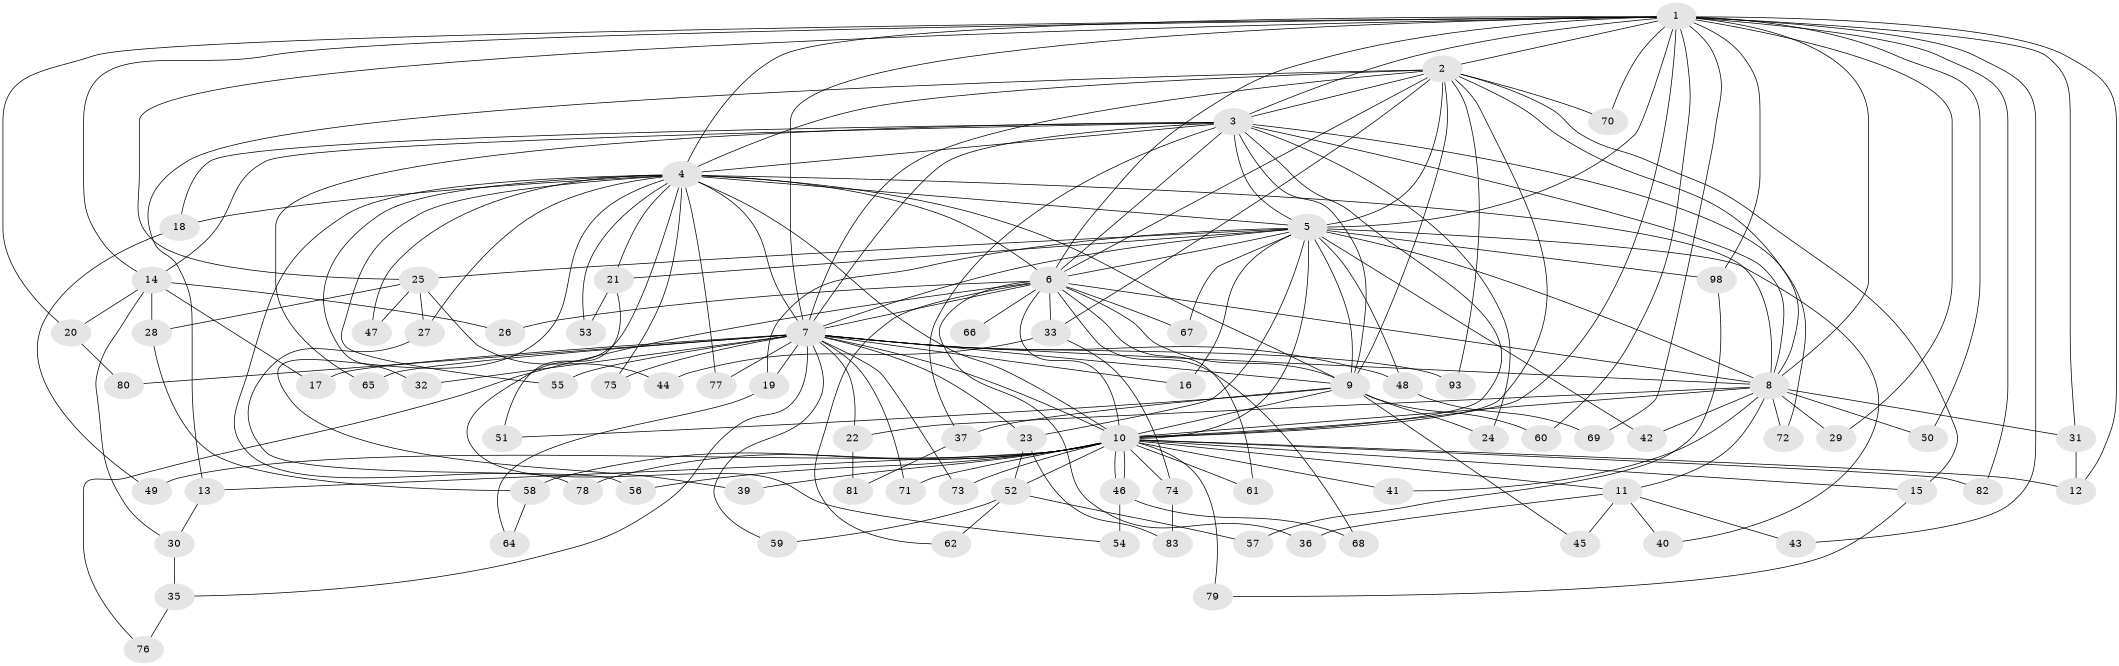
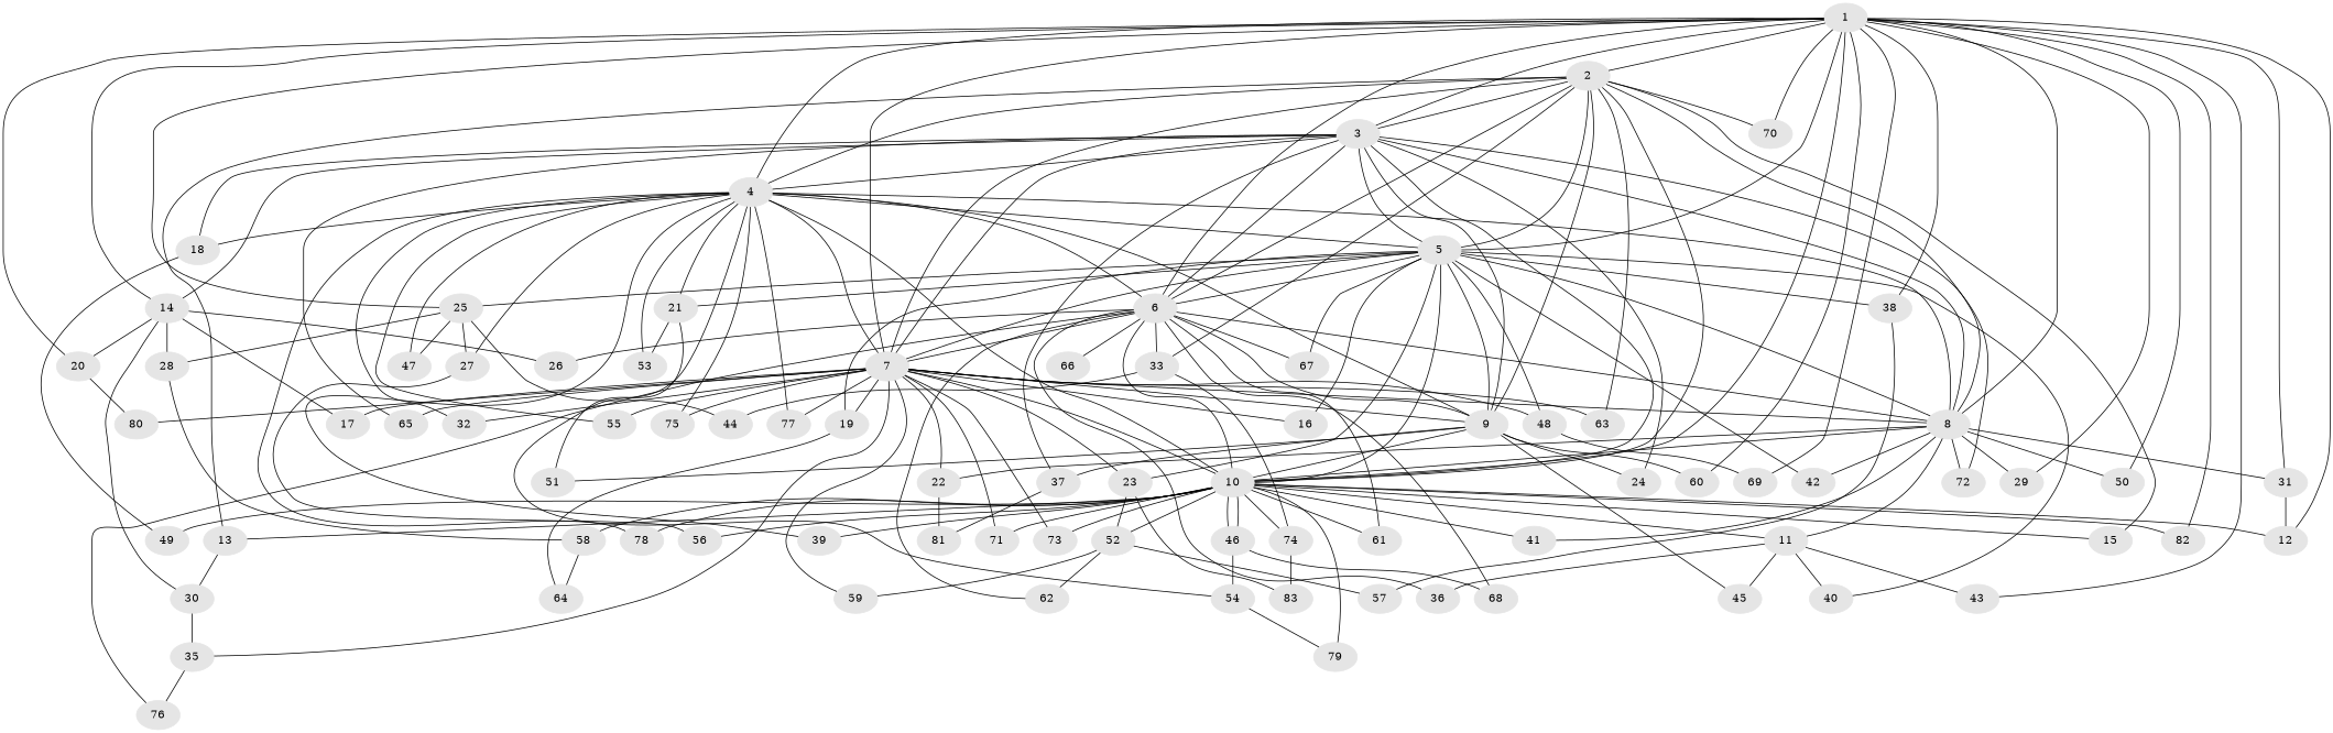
  graph {
    node [color=gray90 style=filled]
    1
    2
    3
    4
    5
    6
    7
    8
    10
    12
    14
    20
    25
    29
    31
-   38 [label=98]
+   38
    43
    50
    60
    69
    70
    82
    9
    13
    15
    33
-   63 [label=93]
+   63
    18
    24
    37
    65
    72
    21
    27
    32
    39
    47
    53
    54
    55
    75
    77
    78
    16
    19
    23
    40
    42
    48
    67
    26
    36
    61
    62
    66
    68
    76
    17
    22
    35
    59
    71
    73
    80
    11
    41
    45
    51
    46
    49
    52
    56
    58
    74
    79
    30
    28
    44
    57
    81
    64
    83
    1 -- 2
    1 -- 3
    1 -- 4
    1 -- 5
    1 -- 6
    1 -- 7
    1 -- 8
    1 -- 10
    1 -- 12
    1 -- 14
    1 -- 20
    1 -- 25
    1 -- 29
    1 -- 31
    1 -- 38
    1 -- 43
    1 -- 50
    1 -- 60
    1 -- 69
    1 -- 70
    1 -- 82
    2 -- 3
    2 -- 4
    2 -- 5
    2 -- 6
    2 -- 7
    2 -- 8
    2 -- 10
    2 -- 70
    2 -- 9
    2 -- 13
    2 -- 15
    2 -- 33
    2 -- 63
    3 -- 4
    3 -- 5
    3 -- 6
    3 -- 7
    3 -- 8
    3 -- 10
    3 -- 14
    3 -- 9
    3 -- 18
    3 -- 24
    3 -- 37
    3 -- 65
    3 -- 72
    4 -- 5
    4 -- 6
    4 -- 7
    4 -- 8
    4 -- 10
    4 -- 9
    4 -- 18
    4 -- 21
    4 -- 27
    4 -- 32
    4 -- 39
    4 -- 47
    4 -- 53
    4 -- 54
    4 -- 55
    4 -- 75
    4 -- 77
    4 -- 78
    5 -- 6
    5 -- 7
    5 -- 8
    5 -- 10
    5 -- 25
    5 -- 38
    5 -- 9
    5 -- 21
    5 -- 16
    5 -- 19
    5 -- 23
    5 -- 40
    5 -- 42
    5 -- 48
    5 -- 67
    6 -- 7
    6 -- 8
    6 -- 10
    6 -- 9
    6 -- 33
    6 -- 67
    6 -- 26
    6 -- 36
    6 -- 61
    6 -- 62
    6 -- 66
    6 -- 68
    6 -- 76
    7 -- 8
    7 -- 10
    7 -- 9
    7 -- 63
    7 -- 65
    7 -- 32
    7 -- 55
    7 -- 75
    7 -- 77
    7 -- 16
    7 -- 19
    7 -- 23
    7 -- 48
    7 -- 17
    7 -- 22
    7 -- 35
    7 -- 59
    7 -- 71
    7 -- 73
    7 -- 80
    8 -- 10
    8 -- 29
    8 -- 31
    8 -- 50
    8 -- 72
    8 -- 42
    8 -- 22
    8 -- 11
    8 -- 41
    10 -- 12
    10 -- 82
    10 -- 13
    10 -- 15
    10 -- 39
    10 -- 78
    10 -- 61
    10 -- 71
    10 -- 73
    10 -- 11
    10 -- 41
    10 -- 46
    10 -- 46
    10 -- 49
    10 -- 52
    10 -- 56
    10 -- 58
    10 -- 74
    10 -- 79
    14 -- 20
    14 -- 26
    14 -- 17
    14 -- 30
    14 -- 28
    20 -- 80
    25 -- 27
    25 -- 47
    25 -- 28
    25 -- 44
    31 -- 12
    38 -- 57
    9 -- 10
    9 -- 60
    9 -- 24
    9 -- 37
    9 -- 45
    9 -- 51
    13 -- 30
    33 -- 74
    33 -- 44
    18 -- 49
    37 -- 81
    21 -- 53
    21 -- 51
    27 -- 56
-   15 -- 79
+   54 -- 79
    19 -- 64
    23 -- 52
    23 -- 83
    48 -- 69
    22 -- 81
    35 -- 76
    11 -- 43
    11 -- 40
    11 -- 36
    11 -- 45
    46 -- 54
    46 -- 68
    52 -- 62
    52 -- 59
    52 -- 57
    58 -- 64
    74 -- 83
    30 -- 35
    28 -- 58
  }
